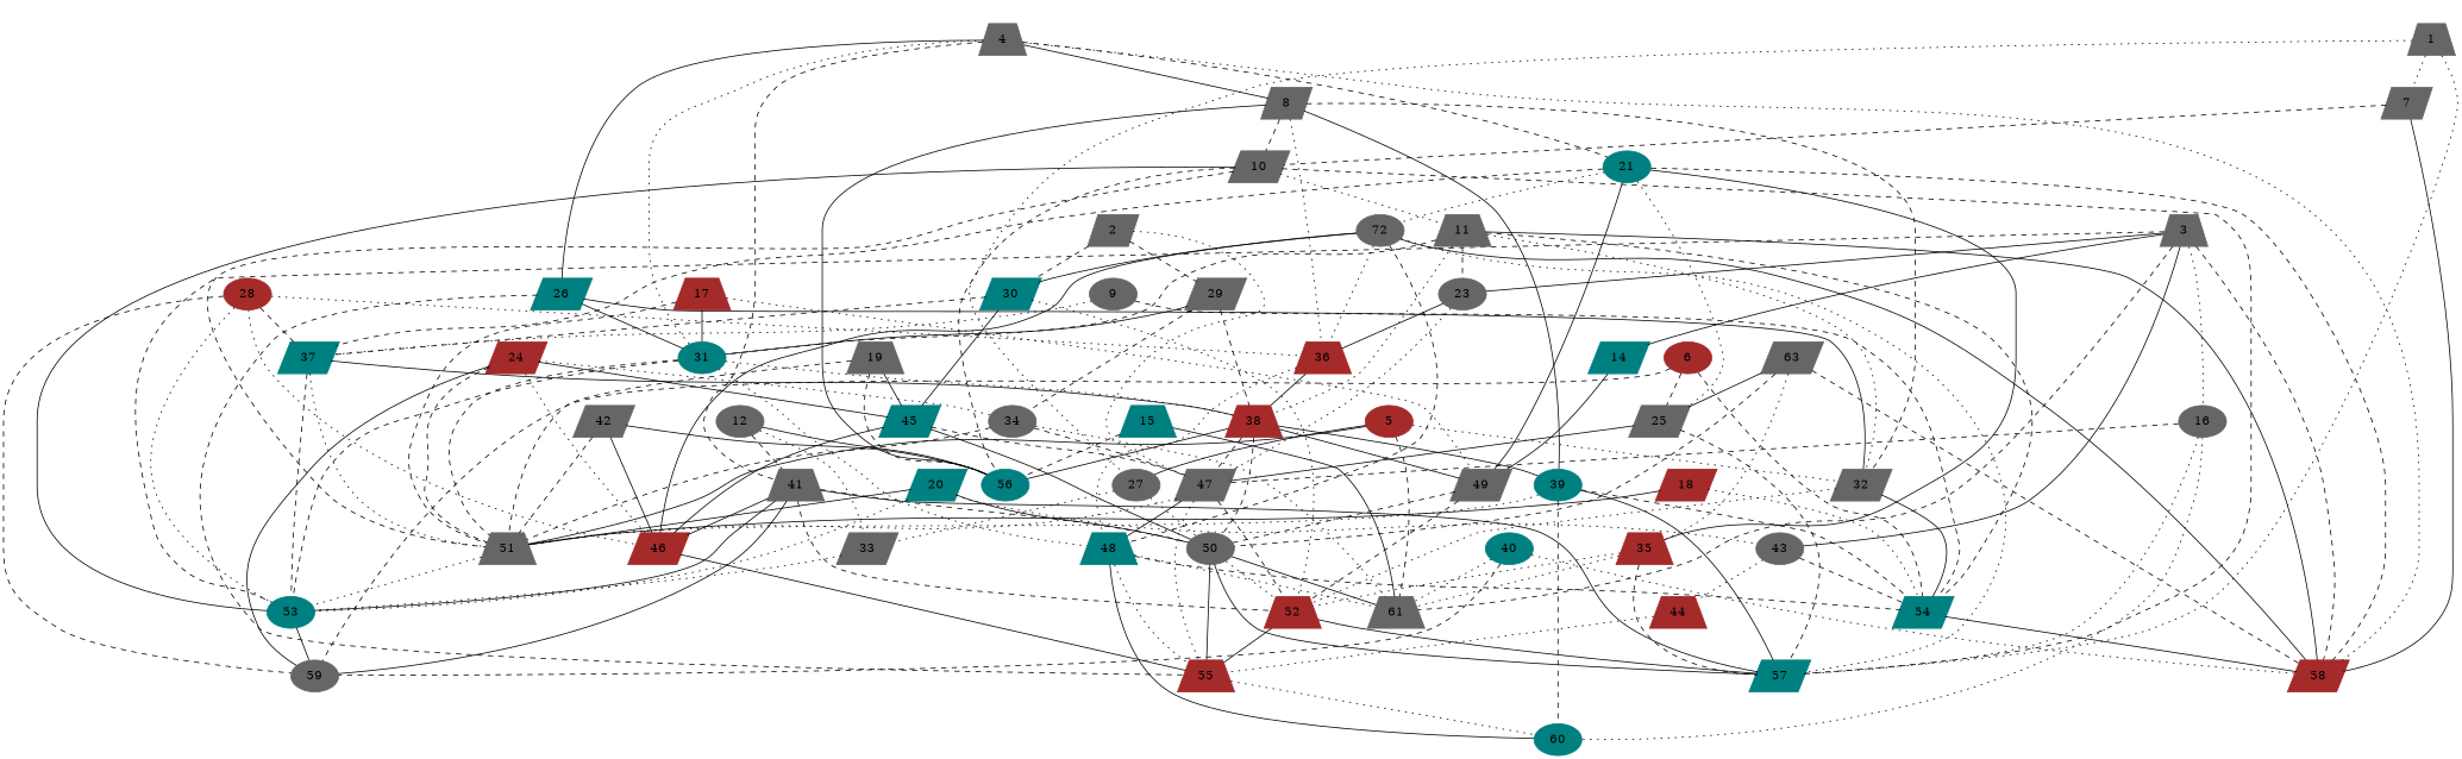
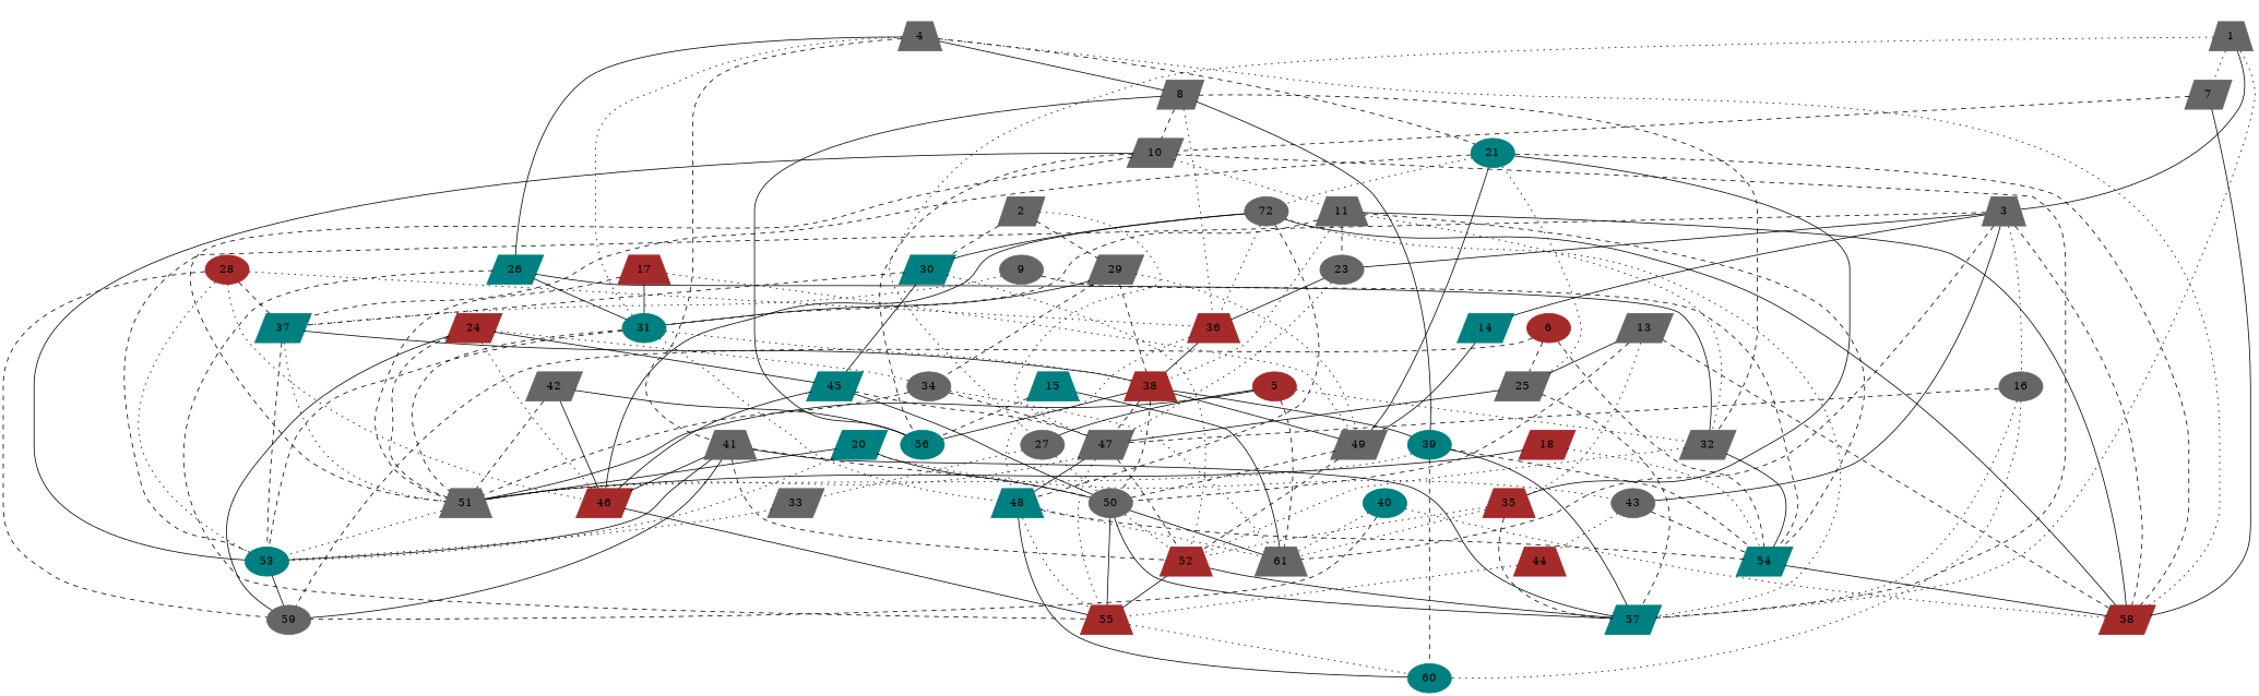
  graph {
    node [color=gray40 shape=parallelogram style=filled]
    edge [style=solid weight=1.0]
    1 [shape=trapezium]
    3 [shape=trapezium]
    7
    27 [shape=ellipse]
    57 [color=teal]
    14 [color=teal]
    16 [shape=ellipse]
    23 [shape=ellipse]
    43 [shape=ellipse]
    53 [color=teal shape=ellipse]
    58 [color=brown]
    61 [shape=trapezium]
    10
    33
    50 [shape=ellipse]
    2
    29
    30 [color=teal]
    47
    31 [color=teal shape=ellipse]
    38 [color=brown shape=trapezium]
    49
    34 [shape=ellipse]
    37 [color=teal]
    45 [color=teal]
    52 [color=brown shape=trapezium]
    51 [shape=trapezium]
    48 [color=teal shape=trapezium]
    55 [color=brown shape=trapezium]
    60 [color=teal shape=ellipse]
    36 [color=brown shape=trapezium]
    54 [color=teal]
    44 [color=brown shape=trapezium]
    59 [shape=ellipse]
    4 [shape=trapezium]
    8
    21 [color=teal shape=ellipse]
    26 [color=teal]
    41 [shape=trapezium]
    32
    39 [color=teal shape=ellipse]
    56 [color=teal shape=ellipse]
    25
    35 [color=brown shape=trapezium]
    n45 [label=72 shape=ellipse]
    46 [color=brown]
    5 [color=brown shape=ellipse]
    6 [color=brown shape=ellipse]
    11 [shape=trapezium]
    9 [shape=ellipse]
-   12 [shape=ellipse]
-   13 [label=63]
+   13
    15 [color=teal shape=trapezium]
    17 [color=brown shape=trapezium]
    18 [color=brown]
-   19 [shape=trapezium]
    20 [color=teal]
    24 [color=brown]
    28 [color=brown shape=ellipse]
    40 [color=teal shape=ellipse]
    42
+   1 -- 3
    1 -- 7 [style=dotted]
    1 -- 27 [style=dotted]
    1 -- 57 [style=dotted]
    3 -- 14
    3 -- 16 [style=dotted weight=2.0]
    3 -- 23
    3 -- 43
    3 -- 53 [style=dashed]
    3 -- 58 [style=dashed]
    3 -- 61 [style=dashed]
    7 -- 58
    7 -- 10 [style=dashed]
    27 -- 33 [style=dotted]
    27 -- 50 [style=dotted]
    14 -- 49
    16 -- 57 [style=dotted]
    16 -- 47 [style=dashed]
    16 -- 60 [style=dotted]
    23 -- 47 [style=dotted]
    23 -- 36
    43 -- 54 [style=dashed weight=2.0]
    43 -- 44 [style=dotted]
    53 -- 59
    10 -- 57 [style=dashed]
    10 -- 53
    10 -- 51 [style=dashed]
    10 -- 56 [style=dashed]
    10 -- 11 [style=dotted]
    33 -- 53 [style=dotted]
    50 -- 57
    50 -- 61
    50 -- 52 [style=dotted]
    50 -- 55
    2 -- 29 [style=dashed]
    2 -- 30 [style=dashed weight=2.0]
    2 -- 47 [style=dotted]
    29 -- 31
    29 -- 38 [style=dashed]
+   29 -- 49 [style=dotted]
    29 -- 34 [style=dashed]
    30 -- 37 [style=dashed]
    30 -- 45
    30 -- 52 [style=dotted]
    47 -- 52 [style=dashed]
    47 -- 51 [style=dotted]
    47 -- 48
    47 -- 55 [style=dotted]
    31 -- 53 [style=dashed]
    31 -- 38 [style=dotted]
    31 -- 51 [style=dashed]
    31 -- 48 [style=dotted]
    38 -- 50 [style=dashed]
    38 -- 47 [style=dashed]
    38 -- 49
    38 -- 39
    38 -- 56
    49 -- 50 [style=dashed]
    49 -- 52 [style=dashed]
    34 -- 61 [style=dotted]
    34 -- 47 [style=dashed]
    34 -- 51 [style=dashed]
    37 -- 53 [style=dashed]
    37 -- 38
    37 -- 51 [style=dotted]
    45 -- 50
    45 -- 47 [style=dashed]
    45 -- 46
    52 -- 57
    52 -- 55 [weight=2.0]
    51 -- 53 [style=dotted]
    48 -- 61 [style=dotted]
    48 -- 55 [style=dotted]
    48 -- 60
    48 -- 54 [style=dashed]
    55 -- 60 [style=dotted]
    36 -- 38
    36 -- 48 [style=dotted]
    54 -- 58
    44 -- 55 [style=dotted]
    4 -- 58 [style=dotted]
    4 -- 31 [style=dotted]
    4 -- 8
    4 -- 21 [style=dashed]
    4 -- 26
    4 -- 41 [style=dashed]
    8 -- 10 [style=dashed]
    8 -- 36 [style=dotted]
    8 -- 32 [style=dashed]
    8 -- 39
    8 -- 56
    21 -- 58 [style=dashed]
    21 -- 49
    21 -- 37 [style=dashed]
    21 -- 25 [style=dotted]
    21 -- 35
    21 -- n45 [style=dotted]
    26 -- 31
    26 -- 55 [style=dashed]
    26 -- 32
    41 -- 57
    41 -- 53
    41 -- 50 [style=dashed]
    41 -- 52 [style=dashed]
    41 -- 59
    41 -- 46
    32 -- 52 [style=dotted]
    32 -- 54
    39 -- 57
    39 -- 51 [style=dotted]
    39 -- 60 [style=dashed weight=2.0]
    39 -- 54 [style=dashed]
    25 -- 57 [style=dashed]
    25 -- 47
    35 -- 57 [style=dashed]
    35 -- 61 [style=dotted]
    35 -- 52 [style=dotted]
    n45 -- 57 [style=dotted]
    n45 -- 58
    n45 -- 30
    n45 -- 48 [style=dashed]
    n45 -- 36 [style=dotted]
    n45 -- 46
    46 -- 55
    5 -- 27
    5 -- 61 [style=dashed]
    5 -- 51
    5 -- 32 [style=dotted]
    6 -- 54 [style=dashed]
    6 -- 59 [style=dashed]
    6 -- 25 [style=dashed]
    11 -- 23 [style=dashed]
    11 -- 58
    11 -- 31 [style=dashed]
    11 -- 38 [style=dotted]
    11 -- 54 [style=dashed]
    11 -- 32 [style=dotted]
    9 -- 37 [style=dotted]
    9 -- 54 [style=dashed]
-   12 -- 33 [style=dotted]
-   12 -- 41 [style=dashed]
-   12 -- 56
    13 -- 58 [style=dashed]
    13 -- 50 [style=dashed weight=2.0]
    13 -- 25
    13 -- 35 [style=dotted]
    15 -- 61
    15 -- 56 [style=dashed]
    17 -- 31
    17 -- 49 [style=dotted]
    17 -- 51 [style=dashed]
    18 -- 51
    18 -- 54 [style=dotted]
-   19 -- 45
-   19 -- 51 [style=dashed]
-   19 -- 56 [style=dashed]
    20 -- 43 [style=dotted]
    20 -- 53 [style=dotted]
    20 -- 50
    20 -- 51
    24 -- 34 [style=dotted]
    24 -- 45
    24 -- 51 [style=dashed]
    24 -- 59
    24 -- 46 [style=dotted]
    28 -- 53 [style=dotted]
    28 -- 37 [style=dashed]
    28 -- 36 [style=dotted]
    28 -- 59 [style=dashed]
    28 -- 46 [style=dotted]
    40 -- 58 [style=dotted]
    40 -- 61 [style=dotted]
    40 -- 59 [style=dashed]
    42 -- 51 [style=dashed]
    42 -- 56
    42 -- 46
  }
